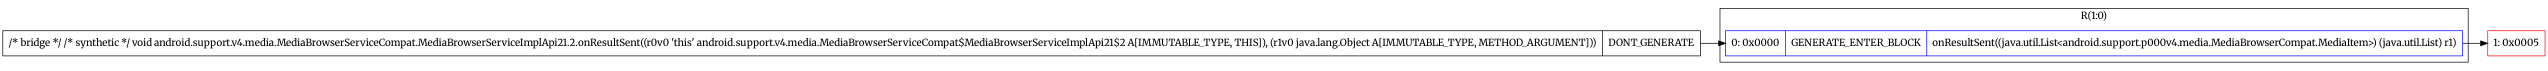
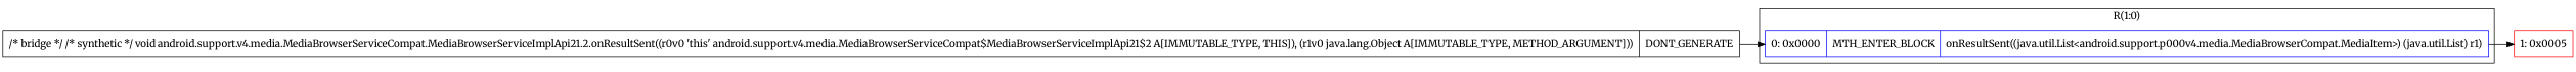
  digraph {
    rankdir=LR
    fontname=Merriweather
    node [shape=record fontname=Merriweather]
    edge [fontname=Merriweather]
-   n1 [color=blue label="{0\:\ 0x0000|GENERATE_ENTER_BLOCK\l|onResultSent((java.util.List\<android.support.p000v4.media.MediaBrowserCompat.MediaItem\>) (java.util.List) r1)\l}"]
+   n1 [color=blue label="{0\:\ 0x0000|MTH_ENTER_BLOCK\l|onResultSent((java.util.List\<android.support.p000v4.media.MediaBrowserCompat.MediaItem\>) (java.util.List) r1)\l}"]
    n2 [color=red label="{1\:\ 0x0005}"]
    n3 [label="{\/* bridge *\/ \/* synthetic *\/ void android.support.v4.media.MediaBrowserServiceCompat.MediaBrowserServiceImplApi21.2.onResultSent((r0v0 'this' android.support.v4.media.MediaBrowserServiceCompat$MediaBrowserServiceImplApi21$2 A[IMMUTABLE_TYPE, THIS]), (r1v0 java.lang.Object A[IMMUTABLE_TYPE, METHOD_ARGUMENT]))  | DONT_GENERATE\l}"]
    subgraph cluster_1 {
      label="R(1:0)"
      n1
    }
    n1 -> n2
    n3 -> n1
  }
